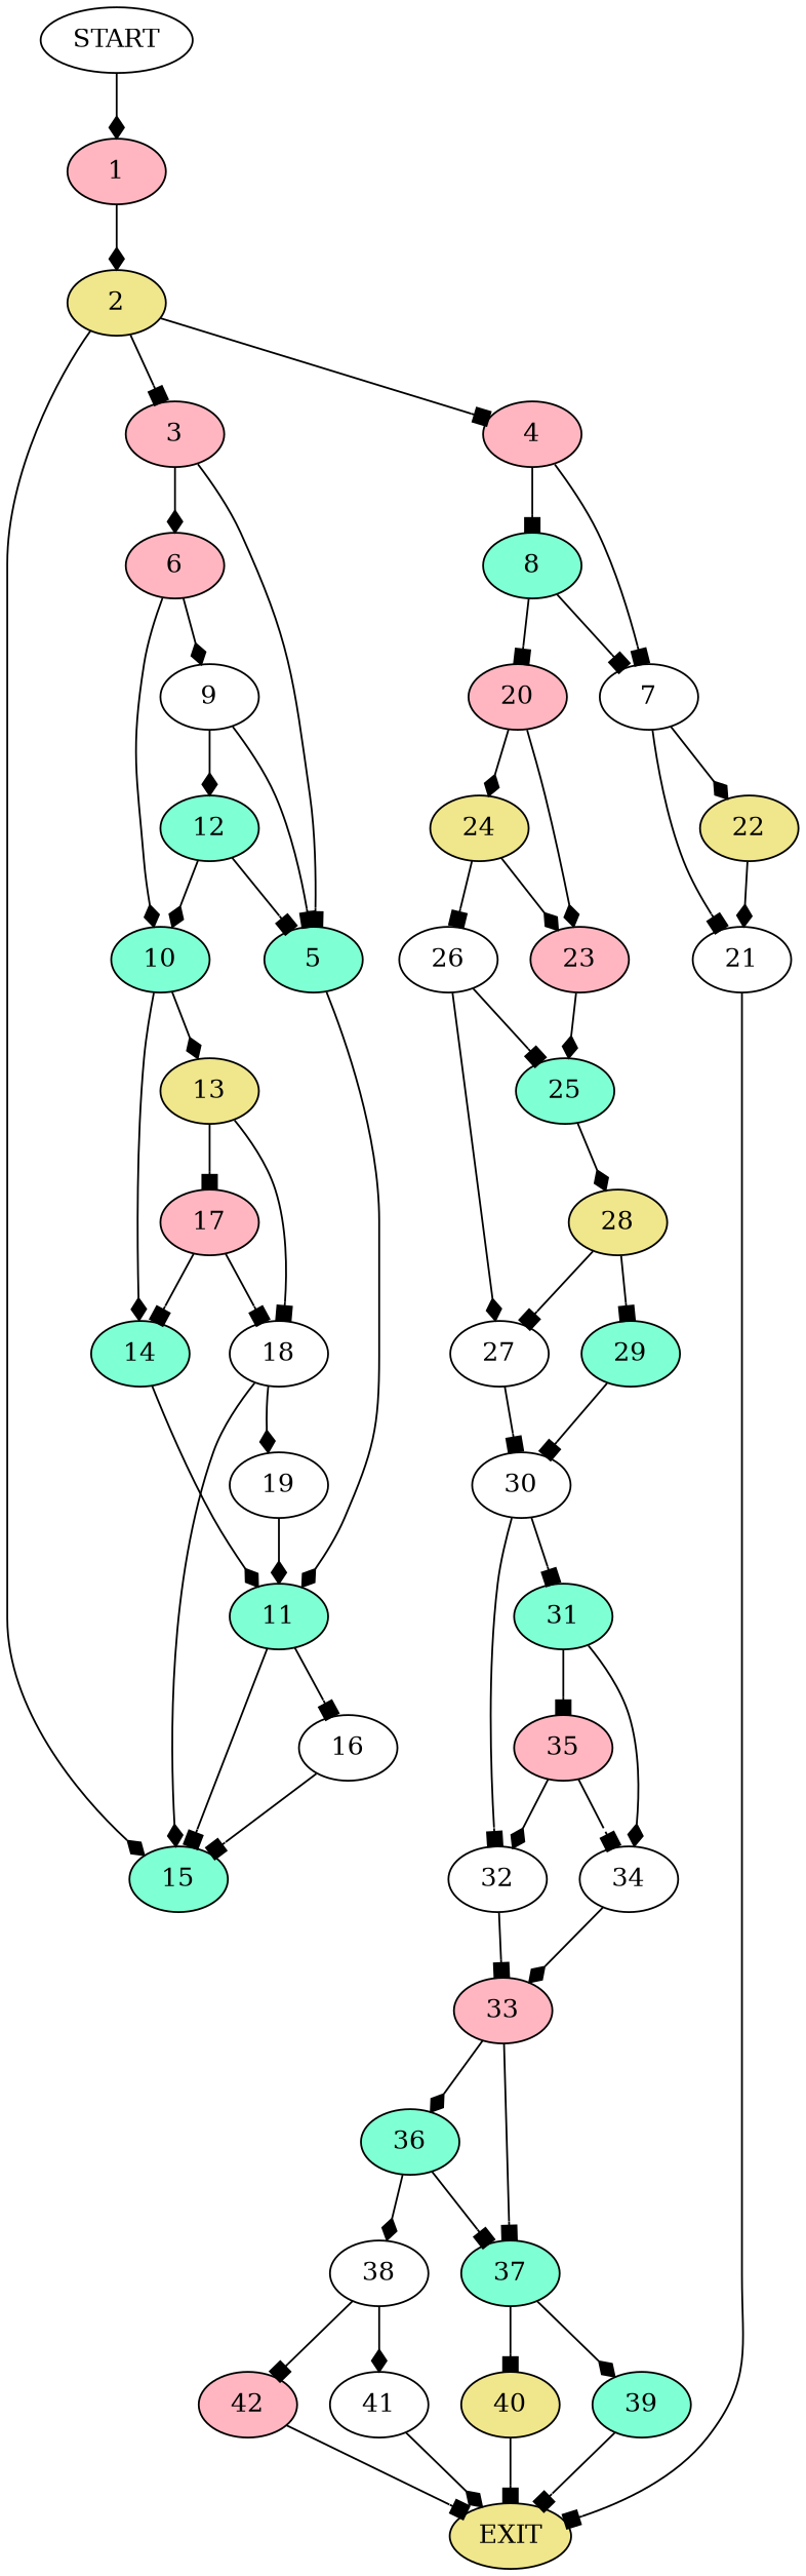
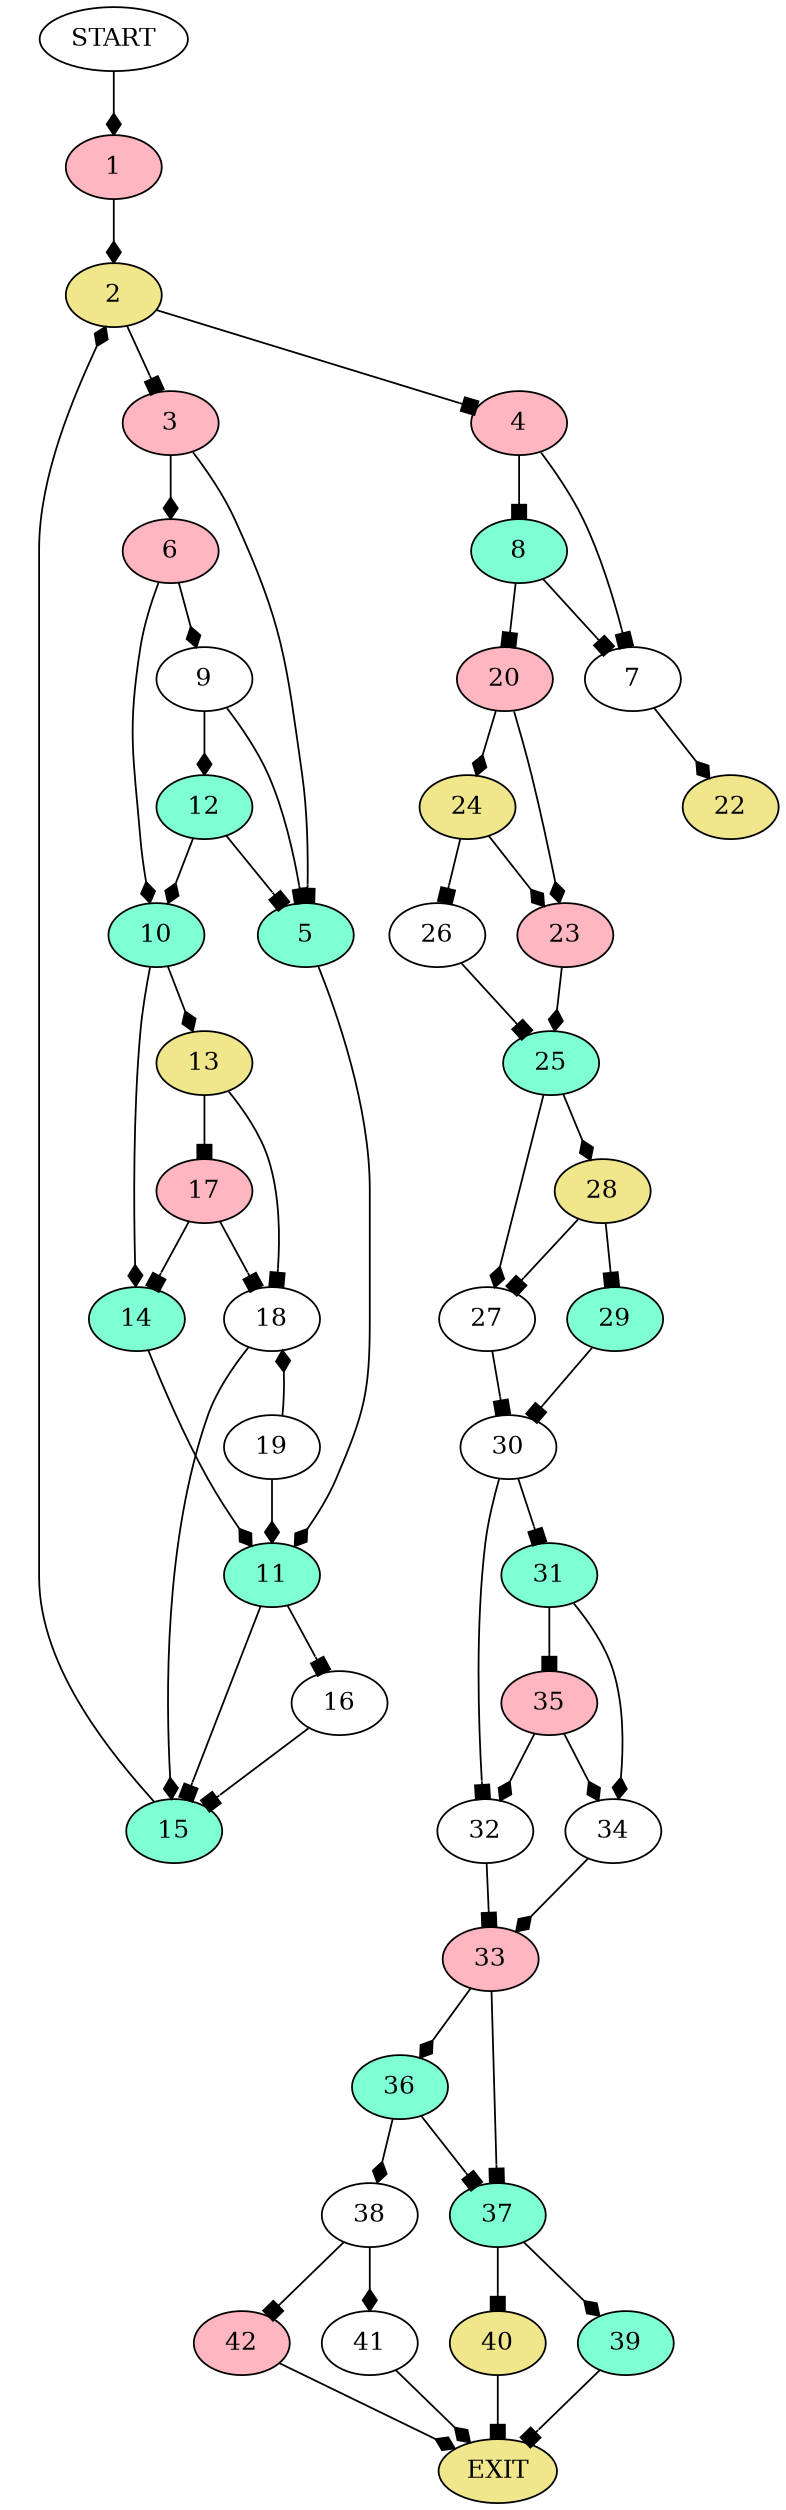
  digraph {
    node [fillcolor=white style=filled]
    edge [arrowhead=box]
    n1 [label=START]
    1 [fillcolor=lightpink]
    2 [fillcolor=khaki]
    n4 [fillcolor=khaki label=EXIT]
    3 [fillcolor=lightpink]
    4 [fillcolor=lightpink]
    5 [fillcolor=aquamarine]
    6 [fillcolor=lightpink]
    7
    8 [fillcolor=aquamarine]
    11 [fillcolor=aquamarine]
    9
    10 [fillcolor=aquamarine]
-   21
    22 [fillcolor=khaki]
    20 [fillcolor=lightpink]
    15 [fillcolor=aquamarine]
    16
    12 [fillcolor=aquamarine]
    13 [fillcolor=khaki]
    14 [fillcolor=aquamarine]
    23 [fillcolor=lightpink]
    24 [fillcolor=khaki]
    17 [fillcolor=lightpink]
    18
    19
    25 [fillcolor=aquamarine]
    26
    27
    28 [fillcolor=khaki]
    30
    29 [fillcolor=aquamarine]
    31 [fillcolor=aquamarine]
    32
    34
    35 [fillcolor=lightpink]
    33 [fillcolor=lightpink]
    36 [fillcolor=aquamarine]
    37 [fillcolor=aquamarine]
    38
    39 [fillcolor=aquamarine]
    40 [fillcolor=khaki]
    41
    42 [fillcolor=lightpink]
    n1 -> 1 [arrowhead=diamond]
    1 -> 2 [arrowhead=diamond]
    2 -> 3
    2 -> 4
    3 -> 5
    3 -> 6 [arrowhead=diamond]
    4 -> 7
    4 -> 8
    5 -> 11 [arrowhead=diamond]
    6 -> 9 [arrowhead=diamond]
    6 -> 10 [arrowhead=diamond]
-   7 -> 21
    7 -> 22 [arrowhead=diamond]
    8 -> 7
    8 -> 20
    11 -> 15
    11 -> 16
    9 -> 5
    9 -> 12 [arrowhead=diamond]
    10 -> 13 [arrowhead=diamond]
    10 -> 14 [arrowhead=diamond]
-   21 -> n4
-   22 -> 21 [arrowhead=diamond]
    20 -> 23 [arrowhead=diamond]
    20 -> 24 [arrowhead=diamond]
-   2 -> 15 [arrowhead=diamond]
+   15 -> 2 [arrowhead=diamond]
    16 -> 15
    12 -> 5
    12 -> 10 [arrowhead=diamond]
    13 -> 17
    13 -> 18
    14 -> 11 [arrowhead=diamond]
    23 -> 25 [arrowhead=diamond]
    24 -> 23 [arrowhead=diamond]
    24 -> 26
    17 -> 14
    17 -> 18
    18 -> 15 [arrowhead=diamond]
-   18 -> 19 [arrowhead=diamond]
+   19 -> 18 [arrowhead=diamond]
    19 -> 11 [arrowhead=diamond]
-   26 -> 27 [arrowhead=diamond]
+   25 -> 27 [arrowhead=diamond]
    25 -> 28 [arrowhead=diamond]
    26 -> 25
    27 -> 30
    28 -> 27
    28 -> 29
    30 -> 31
    30 -> 32
    29 -> 30
    31 -> 34 [arrowhead=diamond]
    31 -> 35
    32 -> 33
    34 -> 33 [arrowhead=diamond]
    35 -> 32 [arrowhead=diamond]
-   35 -> 34
+   35 -> 34 [arrowhead=diamond]
    33 -> 36 [arrowhead=diamond]
    33 -> 37
    36 -> 37
    36 -> 38 [arrowhead=diamond]
    37 -> 39 [arrowhead=diamond]
    37 -> 40
    38 -> 41 [arrowhead=diamond]
    38 -> 42
    39 -> n4
    40 -> n4
    41 -> n4 [arrowhead=diamond]
-   42 -> n4
+   42 -> n4 [arrowhead=diamond]
  }
